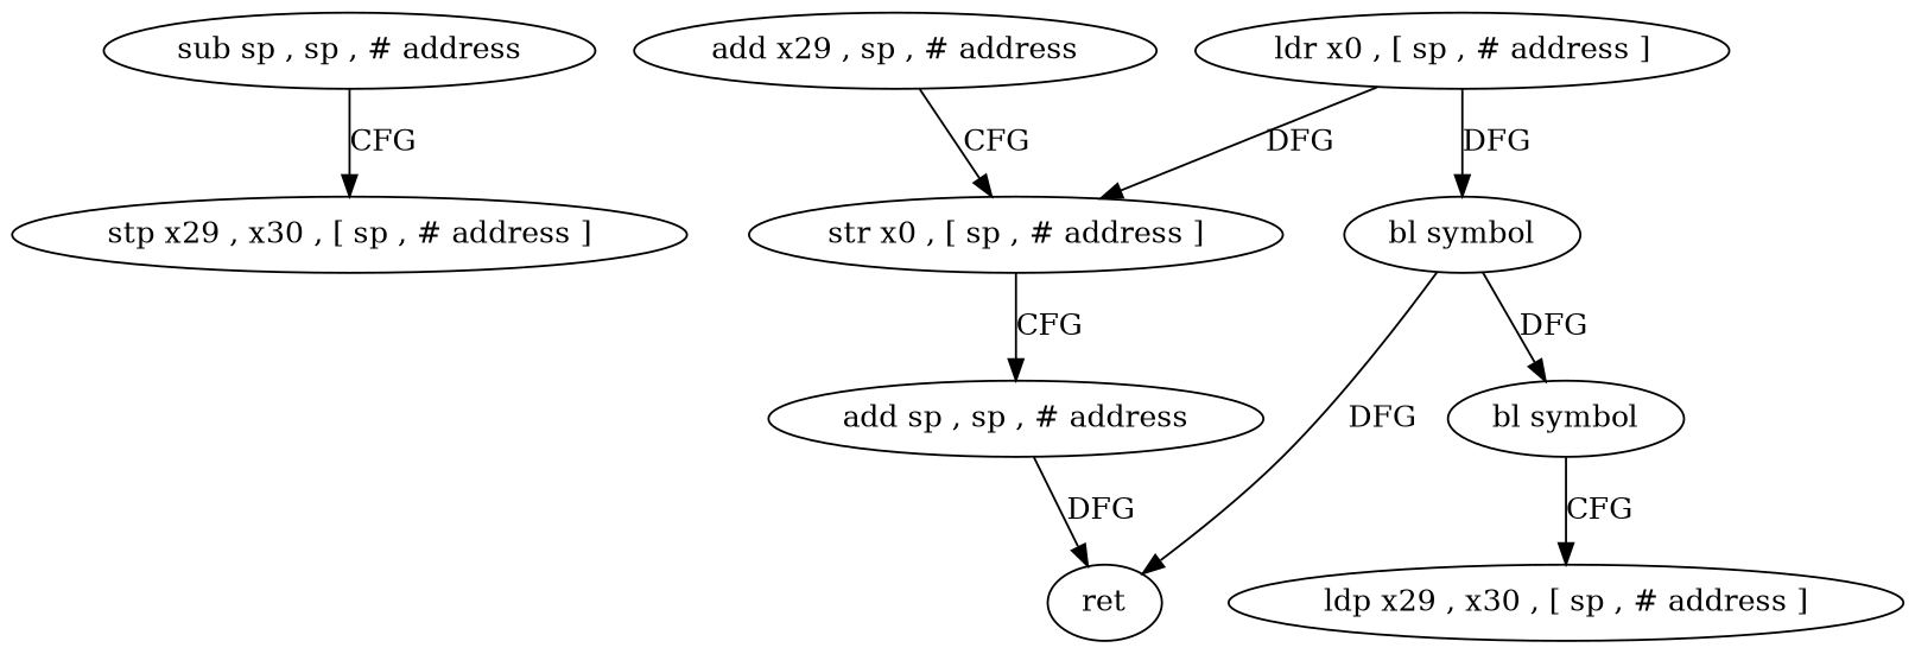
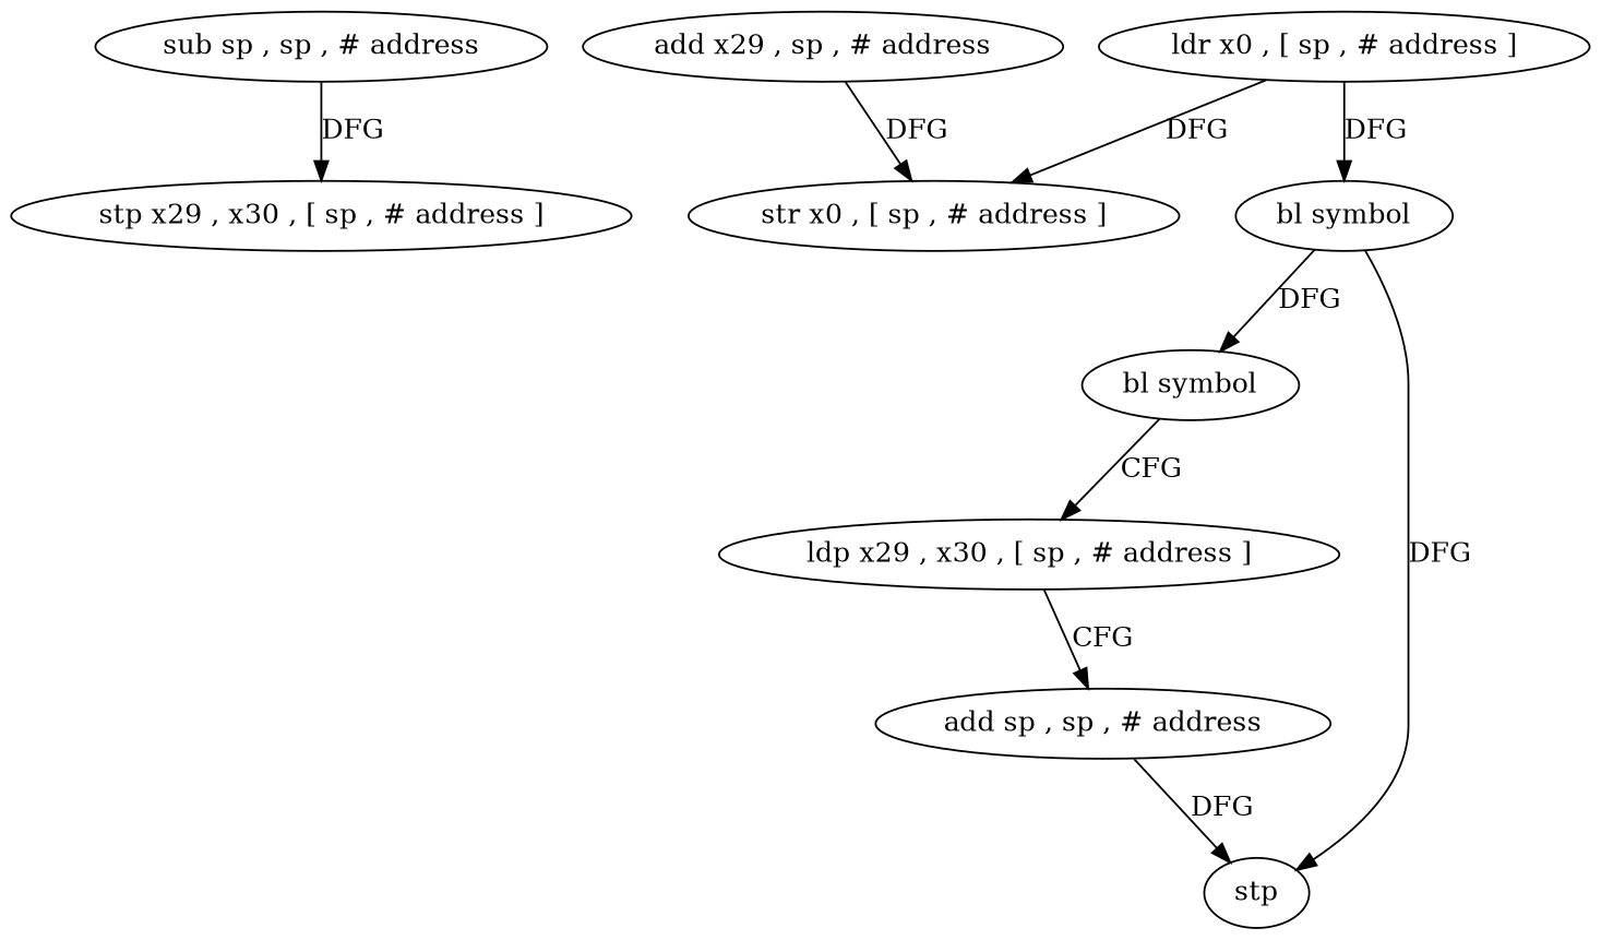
  digraph {
    n1 [label="sub sp , sp , # address"]
    n2 [label="stp x29 , x30 , [ sp , # address ]"]
    n3 [label="add x29 , sp , # address"]
    n4 [label="str x0 , [ sp , # address ]"]
    n5 [label="ldr x0 , [ sp , # address ]"]
    n6 [label="bl symbol"]
    n7 [label="bl symbol"]
-   n8 [label=ret]
+   n8 [label=stp]
    n9 [label="ldp x29 , x30 , [ sp , # address ]"]
    n10 [label="add sp , sp , # address"]
-   n1 -> n2 [label=CFG]
-   n3 -> n4 [label=CFG]
+   n1 -> n2 [label=DFG]
+   n3 -> n4 [label=DFG]
    n5 -> n4 [label=DFG]
    n5 -> n6 [label=DFG]
    n6 -> n7 [label=DFG]
    n6 -> n8 [label=DFG]
    n7 -> n9 [label=CFG]
-   n4 -> n10 [label=CFG]
+   n9 -> n10 [label=CFG]
    n10 -> n8 [label=DFG]
  }
